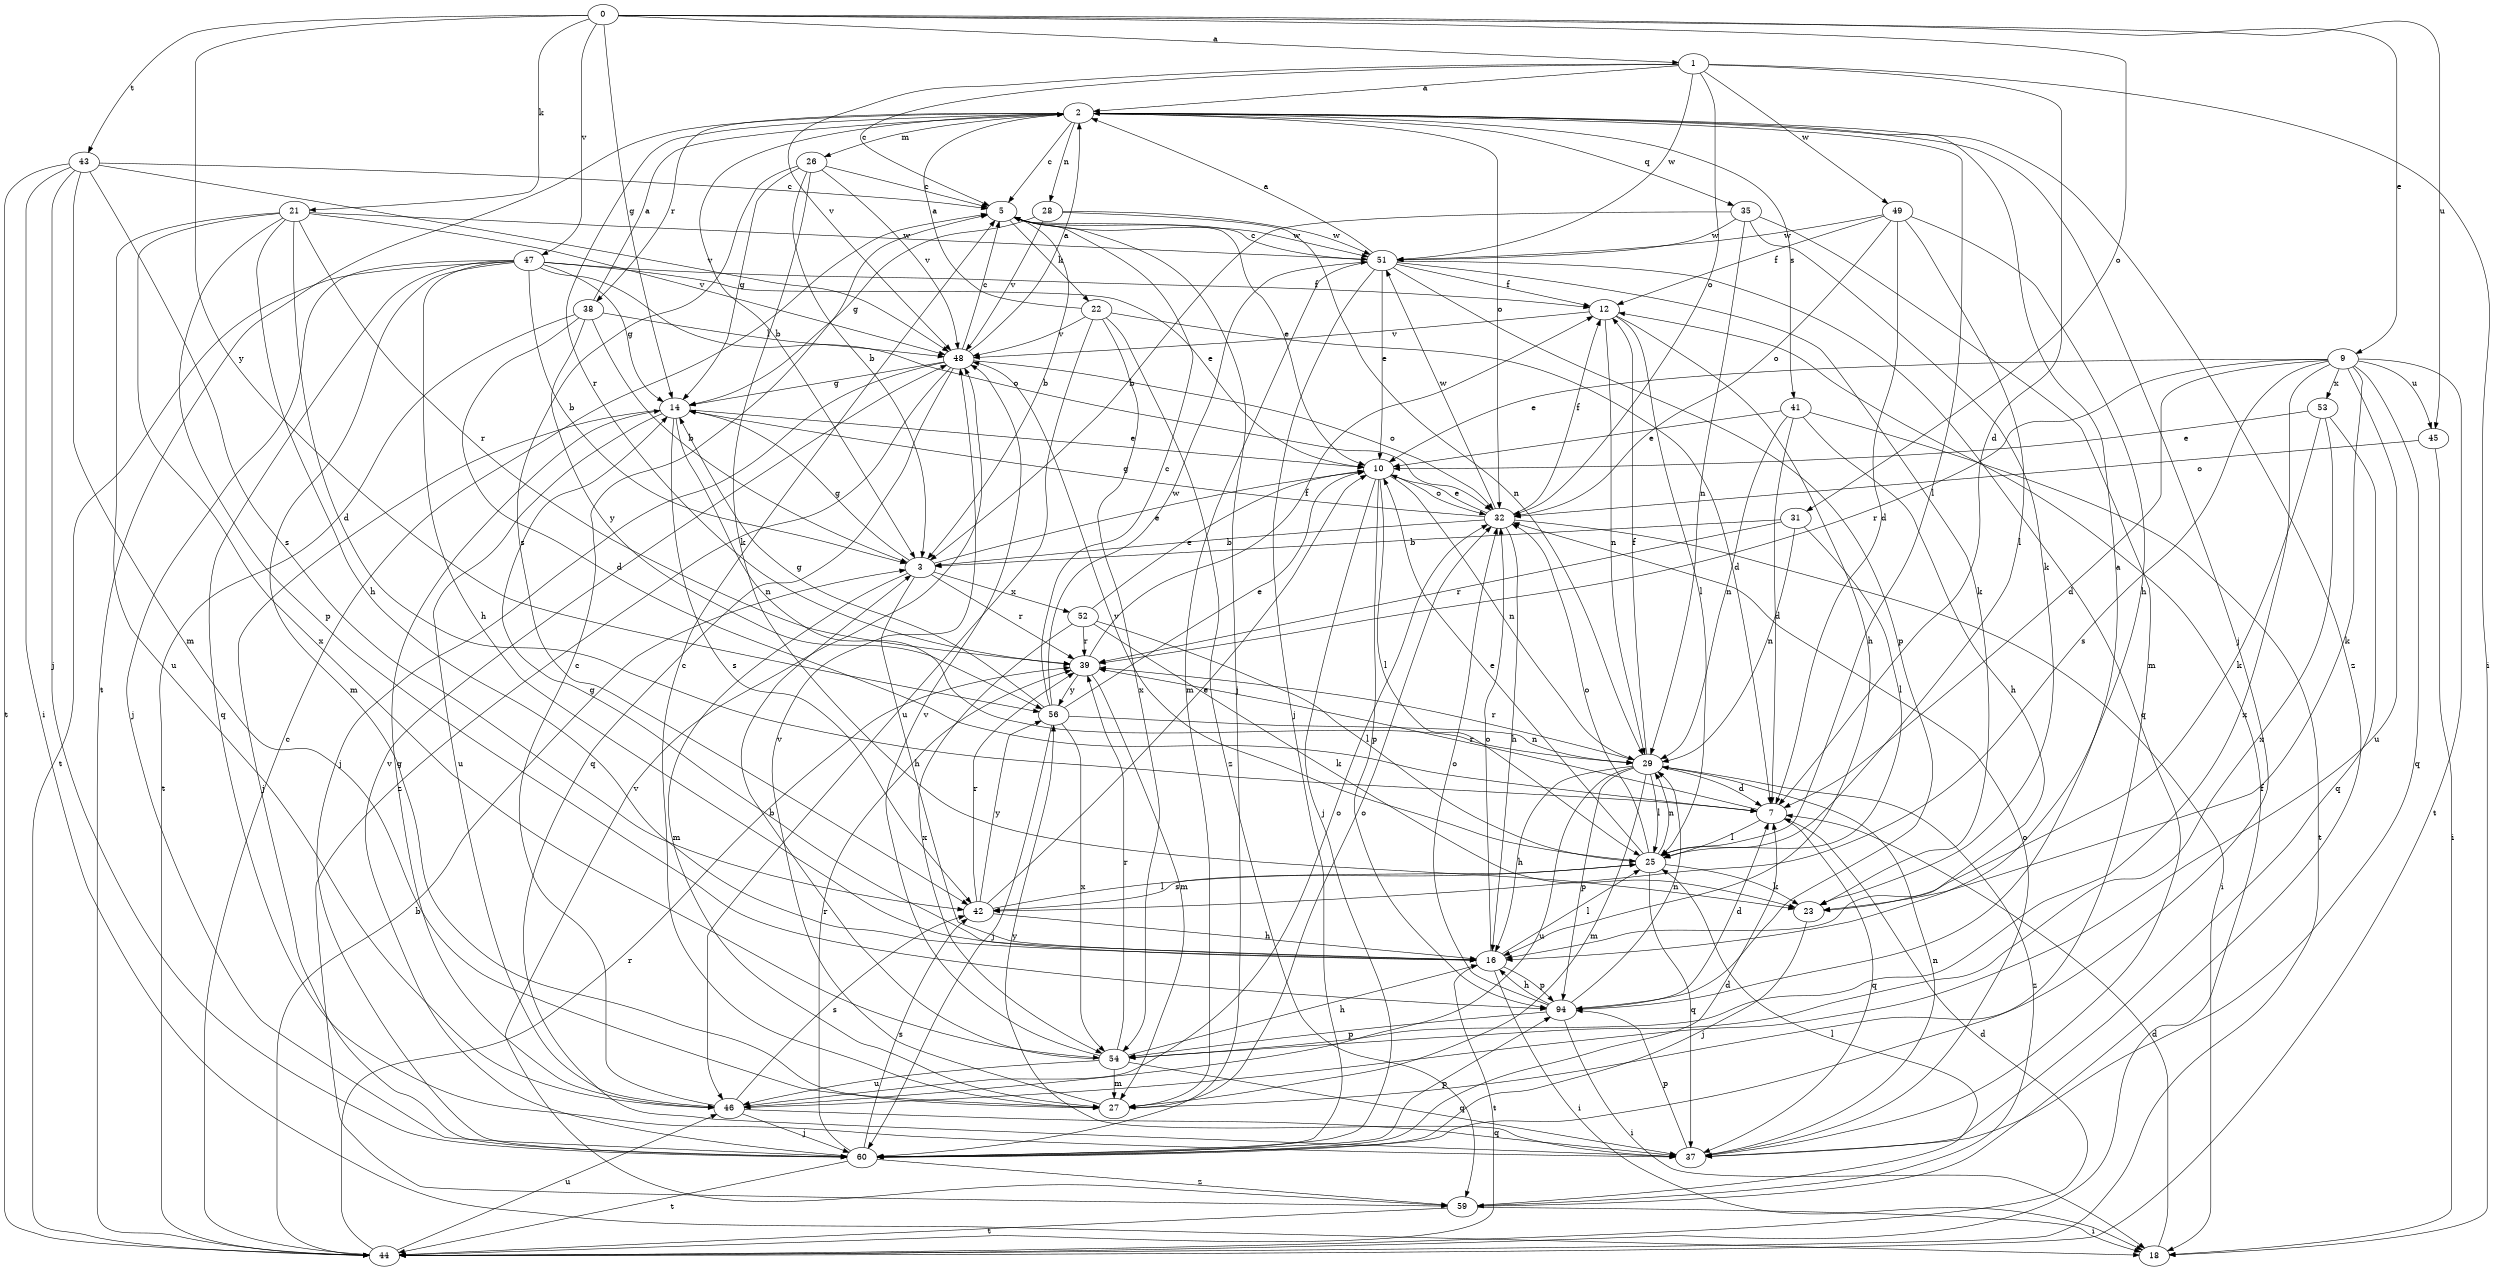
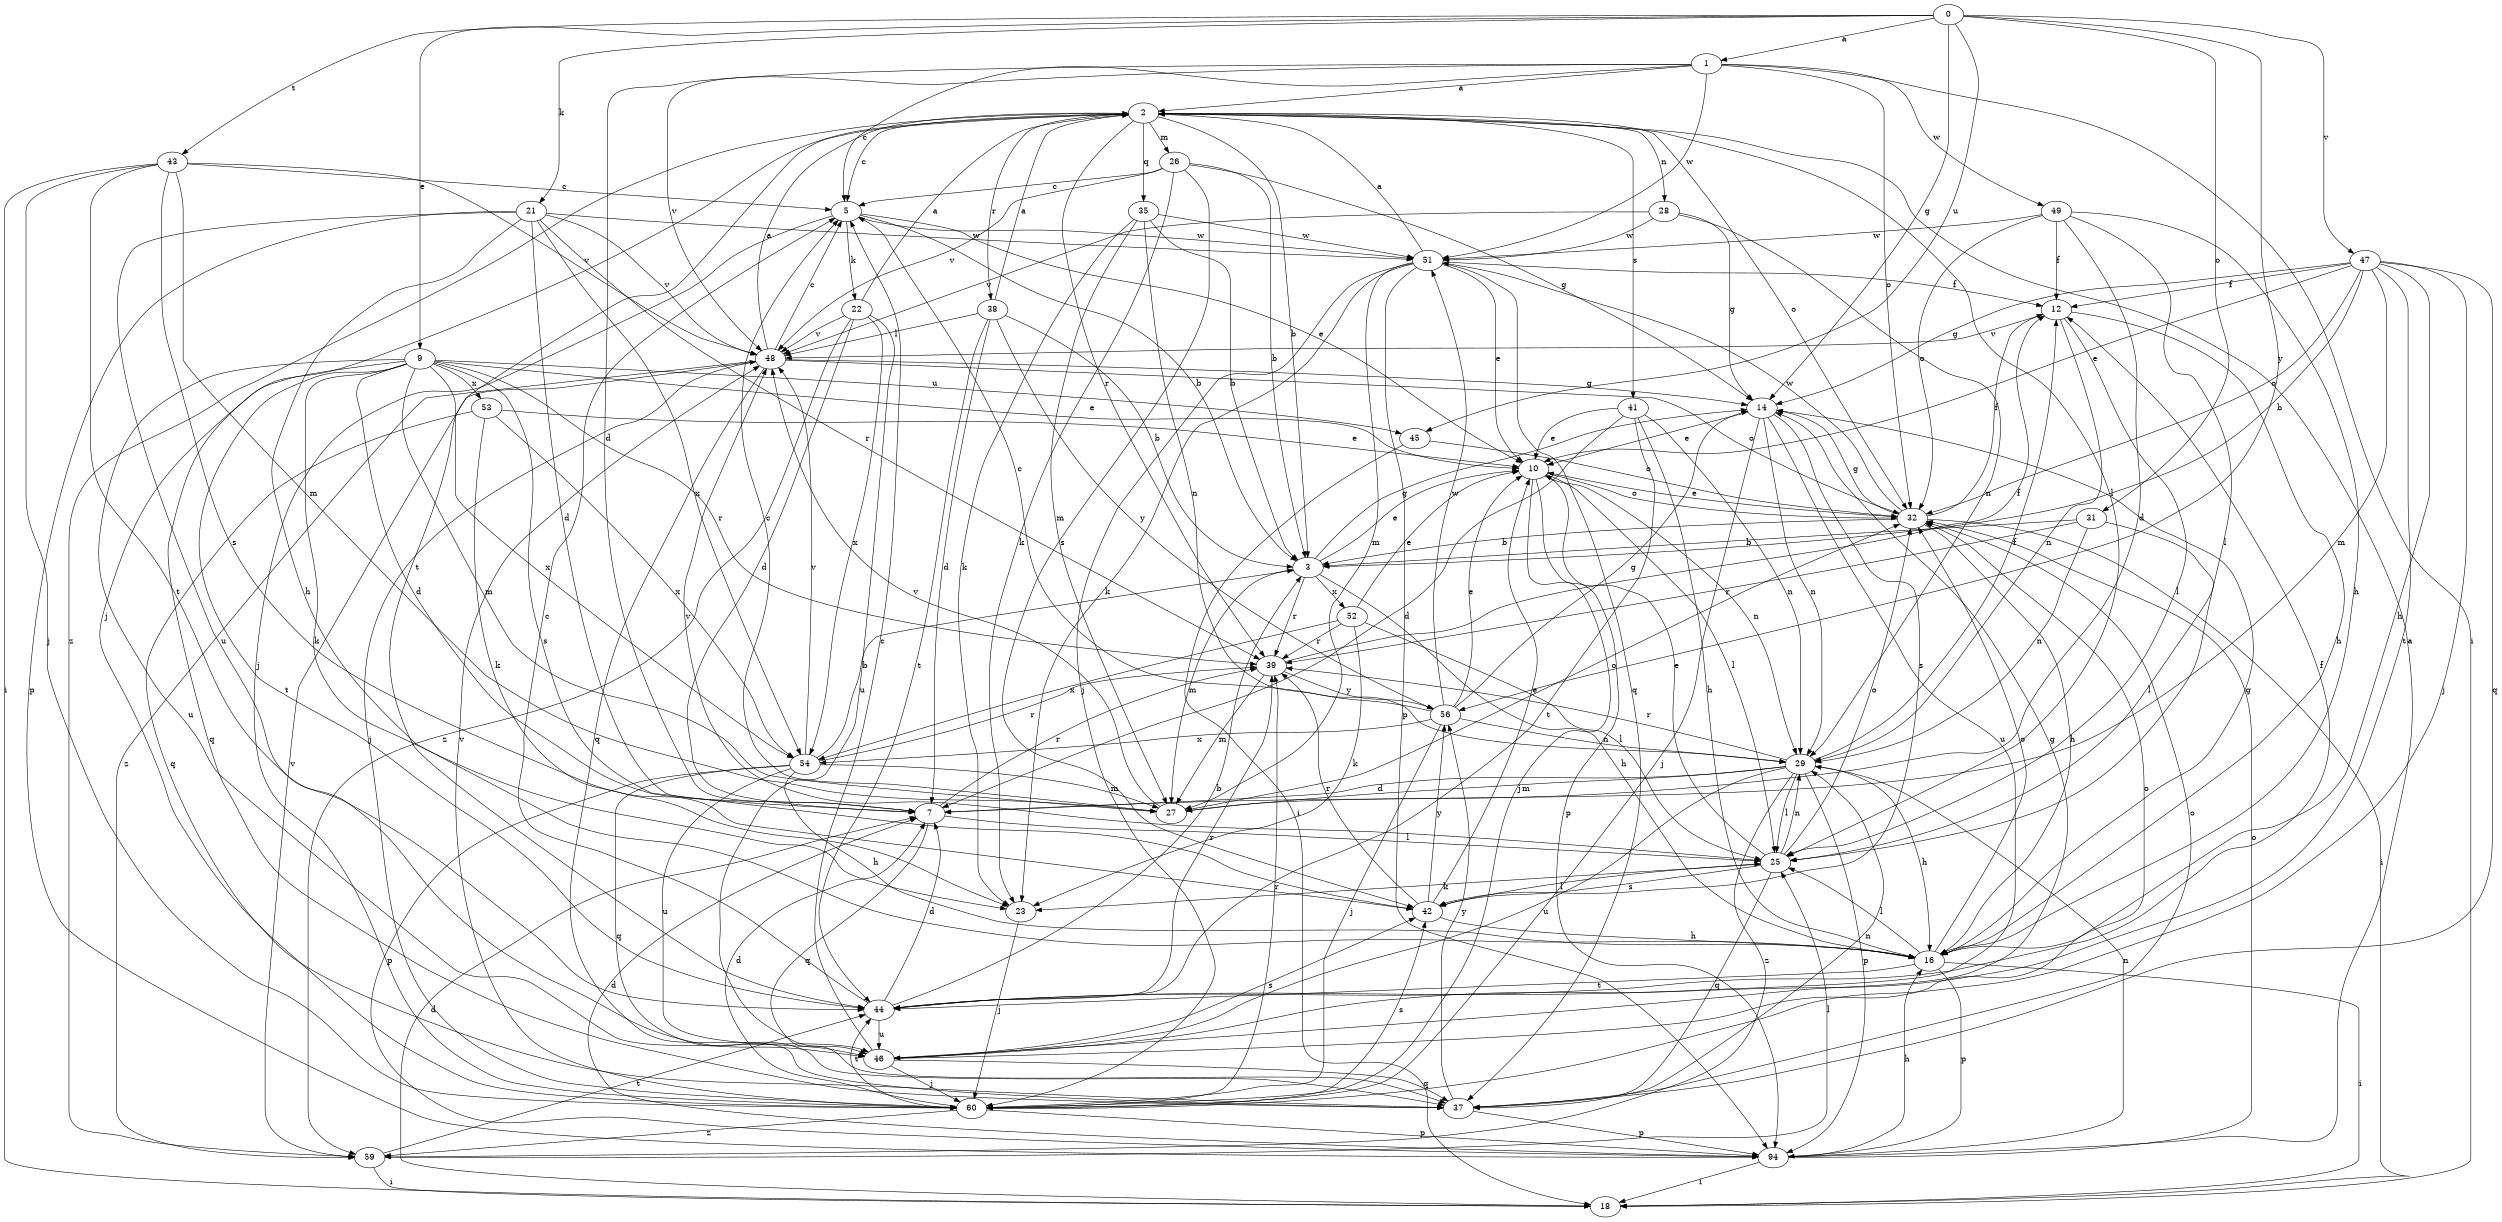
  strict digraph {
    0
    1
    9
    14
    21
    31
    43
    45
    47
    56
    2
    5
    7
    18
    32
    48
    49
    51
    39
    44
    10
    27
    37
    23
    42
    46
    53
    54
    n29 [label=60]
    29
    16
    n32 [label=94]
    3
    25
    12
    26
    28
    35
    38
    41
    59
    22
    52
    0 -> 1 [label=a]
    0 -> 9 [label=e]
    0 -> 14 [label=g]
    0 -> 21 [label=k]
    0 -> 31 [label=o]
    0 -> 43 [label=t]
    0 -> 45 [label=u]
    0 -> 47 [label=v]
    0 -> 56 [label=y]
    1 -> 2 [label=a]
    1 -> 5 [label=c]
    1 -> 7 [label=d]
    1 -> 18 [label=i]
    1 -> 32 [label=o]
    1 -> 48 [label=v]
    1 -> 49 [label=w]
    1 -> 51 [label=w]
    9 -> 45 [label=u]
    9 -> 7 [label=d]
    9 -> 39 [label=r]
    9 -> 44 [label=t]
    9 -> 10 [label=e]
+   9 -> 27 [label=m]
    9 -> 37 [label=q]
    9 -> 23 [label=k]
    9 -> 42 [label=s]
    9 -> 46 [label=u]
    9 -> 53 [label=x]
    9 -> 54 [label=x]
    14 -> 10 [label=e]
    14 -> 42 [label=s]
    14 -> 46 [label=u]
    14 -> n29 [label=j]
    14 -> 29 [label=n]
    21 -> 7 [label=d]
    21 -> 48 [label=v]
    21 -> 51 [label=w]
    21 -> 39 [label=r]
    21 -> 46 [label=u]
    21 -> 54 [label=x]
    21 -> 16 [label=h]
    21 -> n32 [label=p]
    31 -> 39 [label=r]
    31 -> 29 [label=n]
    31 -> 3 [label=b]
    31 -> 25 [label=l]
    43 -> 5 [label=c]
    43 -> 18 [label=i]
    43 -> 48 [label=v]
    43 -> 44 [label=t]
    43 -> 27 [label=m]
    43 -> 42 [label=s]
    43 -> n29 [label=j]
    45 -> 18 [label=i]
    45 -> 32 [label=o]
    47 -> 14 [label=g]
    47 -> 32 [label=o]
    47 -> 44 [label=t]
    47 -> 10 [label=e]
    47 -> 27 [label=m]
    47 -> 37 [label=q]
    47 -> n29 [label=j]
    47 -> 16 [label=h]
    47 -> 3 [label=b]
    47 -> 12 [label=f]
    56 -> 14 [label=g]
    56 -> 5 [label=c]
    56 -> 51 [label=w]
    56 -> 10 [label=e]
    56 -> 54 [label=x]
    56 -> n29 [label=j]
    56 -> 29 [label=n]
    2 -> 5 [label=c]
    2 -> 32 [label=o]
    2 -> 39 [label=r]
    2 -> 44 [label=t]
    2 -> n29 [label=j]
    2 -> 3 [label=b]
    2 -> 25 [label=l]
    2 -> 26 [label=m]
    2 -> 28 [label=n]
    2 -> 35 [label=q]
    2 -> 38 [label=r]
    2 -> 41 [label=s]
    2 -> 59 [label=z]
    5 -> 51 [label=w]
    5 -> 10 [label=e]
    5 -> n29 [label=j]
    5 -> 3 [label=b]
    5 -> 22 [label=k]
    7 -> 39 [label=r]
    7 -> 37 [label=q]
    7 -> 25 [label=l]
    18 -> 7 [label=d]
    32 -> 14 [label=g]
    32 -> 18 [label=i]
    32 -> 51 [label=w]
    32 -> 10 [label=e]
    32 -> 16 [label=h]
    32 -> 3 [label=b]
    32 -> 12 [label=f]
    48 -> 14 [label=g]
    48 -> 2 [label=a]
    48 -> 5 [label=c]
    48 -> 32 [label=o]
    48 -> 37 [label=q]
    48 -> n29 [label=j]
    48 -> 59 [label=z]
    49 -> 7 [label=d]
    49 -> 32 [label=o]
    49 -> 51 [label=w]
    49 -> 16 [label=h]
    49 -> 25 [label=l]
    49 -> 12 [label=f]
    51 -> 2 [label=a]
-   51 -> 5 [label=c]
    51 -> 10 [label=e]
    51 -> 27 [label=m]
    51 -> 37 [label=q]
    51 -> 23 [label=k]
    51 -> n29 [label=j]
    51 -> n32 [label=p]
    51 -> 12 [label=f]
    39 -> 56 [label=y]
    39 -> 27 [label=m]
    39 -> 12 [label=f]
    44 -> 5 [label=c]
    44 -> 7 [label=d]
    44 -> 39 [label=r]
    44 -> 46 [label=u]
    44 -> 3 [label=b]
    44 -> 12 [label=f]
    10 -> 32 [label=o]
    10 -> n29 [label=j]
    10 -> 29 [label=n]
    10 -> n32 [label=p]
    10 -> 25 [label=l]
    27 -> 5 [label=c]
    27 -> 32 [label=o]
    27 -> 48 [label=v]
    37 -> 56 [label=y]
    37 -> 32 [label=o]
    37 -> 29 [label=n]
    37 -> n32 [label=p]
    23 -> n29 [label=j]
    42 -> 56 [label=y]
    42 -> 39 [label=r]
    42 -> 10 [label=e]
    42 -> 16 [label=h]
    42 -> 25 [label=l]
    46 -> 14 [label=g]
    46 -> 5 [label=c]
    46 -> 32 [label=o]
    46 -> 37 [label=q]
    46 -> 42 [label=s]
    46 -> n29 [label=j]
    53 -> 10 [label=e]
    53 -> 37 [label=q]
    53 -> 23 [label=k]
    53 -> 54 [label=x]
    54 -> 48 [label=v]
    54 -> 39 [label=r]
    54 -> 27 [label=m]
    54 -> 37 [label=q]
    54 -> 46 [label=u]
    54 -> 16 [label=h]
-   n32 -> 54 [label=p]
+   54 -> n32 [label=p]
    54 -> 3 [label=b]
    n29 -> 7 [label=d]
    n29 -> 48 [label=v]
    n29 -> 39 [label=r]
    n29 -> 44 [label=t]
    n29 -> 42 [label=s]
    n29 -> n32 [label=p]
    n29 -> 59 [label=z]
    29 -> 7 [label=d]
    29 -> 39 [label=r]
    29 -> 27 [label=m]
    29 -> 46 [label=u]
    29 -> 16 [label=h]
    29 -> n32 [label=p]
    29 -> 25 [label=l]
    29 -> 12 [label=f]
    29 -> 59 [label=z]
    16 -> 14 [label=g]
    16 -> 18 [label=i]
    16 -> 32 [label=o]
    16 -> 44 [label=t]
    16 -> n32 [label=p]
    16 -> 25 [label=l]
    n32 -> 2 [label=a]
    n32 -> 7 [label=d]
    n32 -> 18 [label=i]
    n32 -> 32 [label=o]
    n32 -> 29 [label=n]
    n32 -> 16 [label=h]
    3 -> 14 [label=g]
    3 -> 39 [label=r]
    3 -> 10 [label=e]
    3 -> 27 [label=m]
    3 -> 16 [label=h]
    3 -> 52 [label=x]
    25 -> 32 [label=o]
    25 -> 48 [label=v]
    25 -> 10 [label=e]
    25 -> 37 [label=q]
    25 -> 23 [label=k]
    25 -> 42 [label=s]
    25 -> 29 [label=n]
    12 -> 48 [label=v]
    12 -> 29 [label=n]
    12 -> 16 [label=h]
    12 -> 25 [label=l]
    26 -> 14 [label=g]
    26 -> 5 [label=c]
    26 -> 48 [label=v]
    26 -> 23 [label=k]
    26 -> 42 [label=s]
    26 -> 3 [label=b]
    28 -> 14 [label=g]
    28 -> 48 [label=v]
    28 -> 51 [label=w]
    28 -> 29 [label=n]
    35 -> 51 [label=w]
    35 -> 27 [label=m]
    35 -> 23 [label=k]
    35 -> 29 [label=n]
    35 -> 3 [label=b]
    38 -> 56 [label=y]
    38 -> 2 [label=a]
    38 -> 7 [label=d]
    38 -> 48 [label=l]
    38 -> 44 [label=t]
    38 -> 3 [label=b]
    41 -> 7 [label=d]
    41 -> 44 [label=t]
    41 -> 10 [label=e]
    41 -> 29 [label=n]
    41 -> 16 [label=h]
    59 -> 18 [label=i]
    59 -> 48 [label=v]
    59 -> 44 [label=t]
    59 -> 25 [label=l]
    22 -> 2 [label=a]
    22 -> 7 [label=d]
    22 -> 48 [label=v]
    22 -> 46 [label=u]
    22 -> 54 [label=x]
    22 -> 59 [label=z]
    52 -> 39 [label=r]
    52 -> 10 [label=e]
    52 -> 23 [label=k]
    52 -> 54 [label=x]
    52 -> 25 [label=l]
  }
